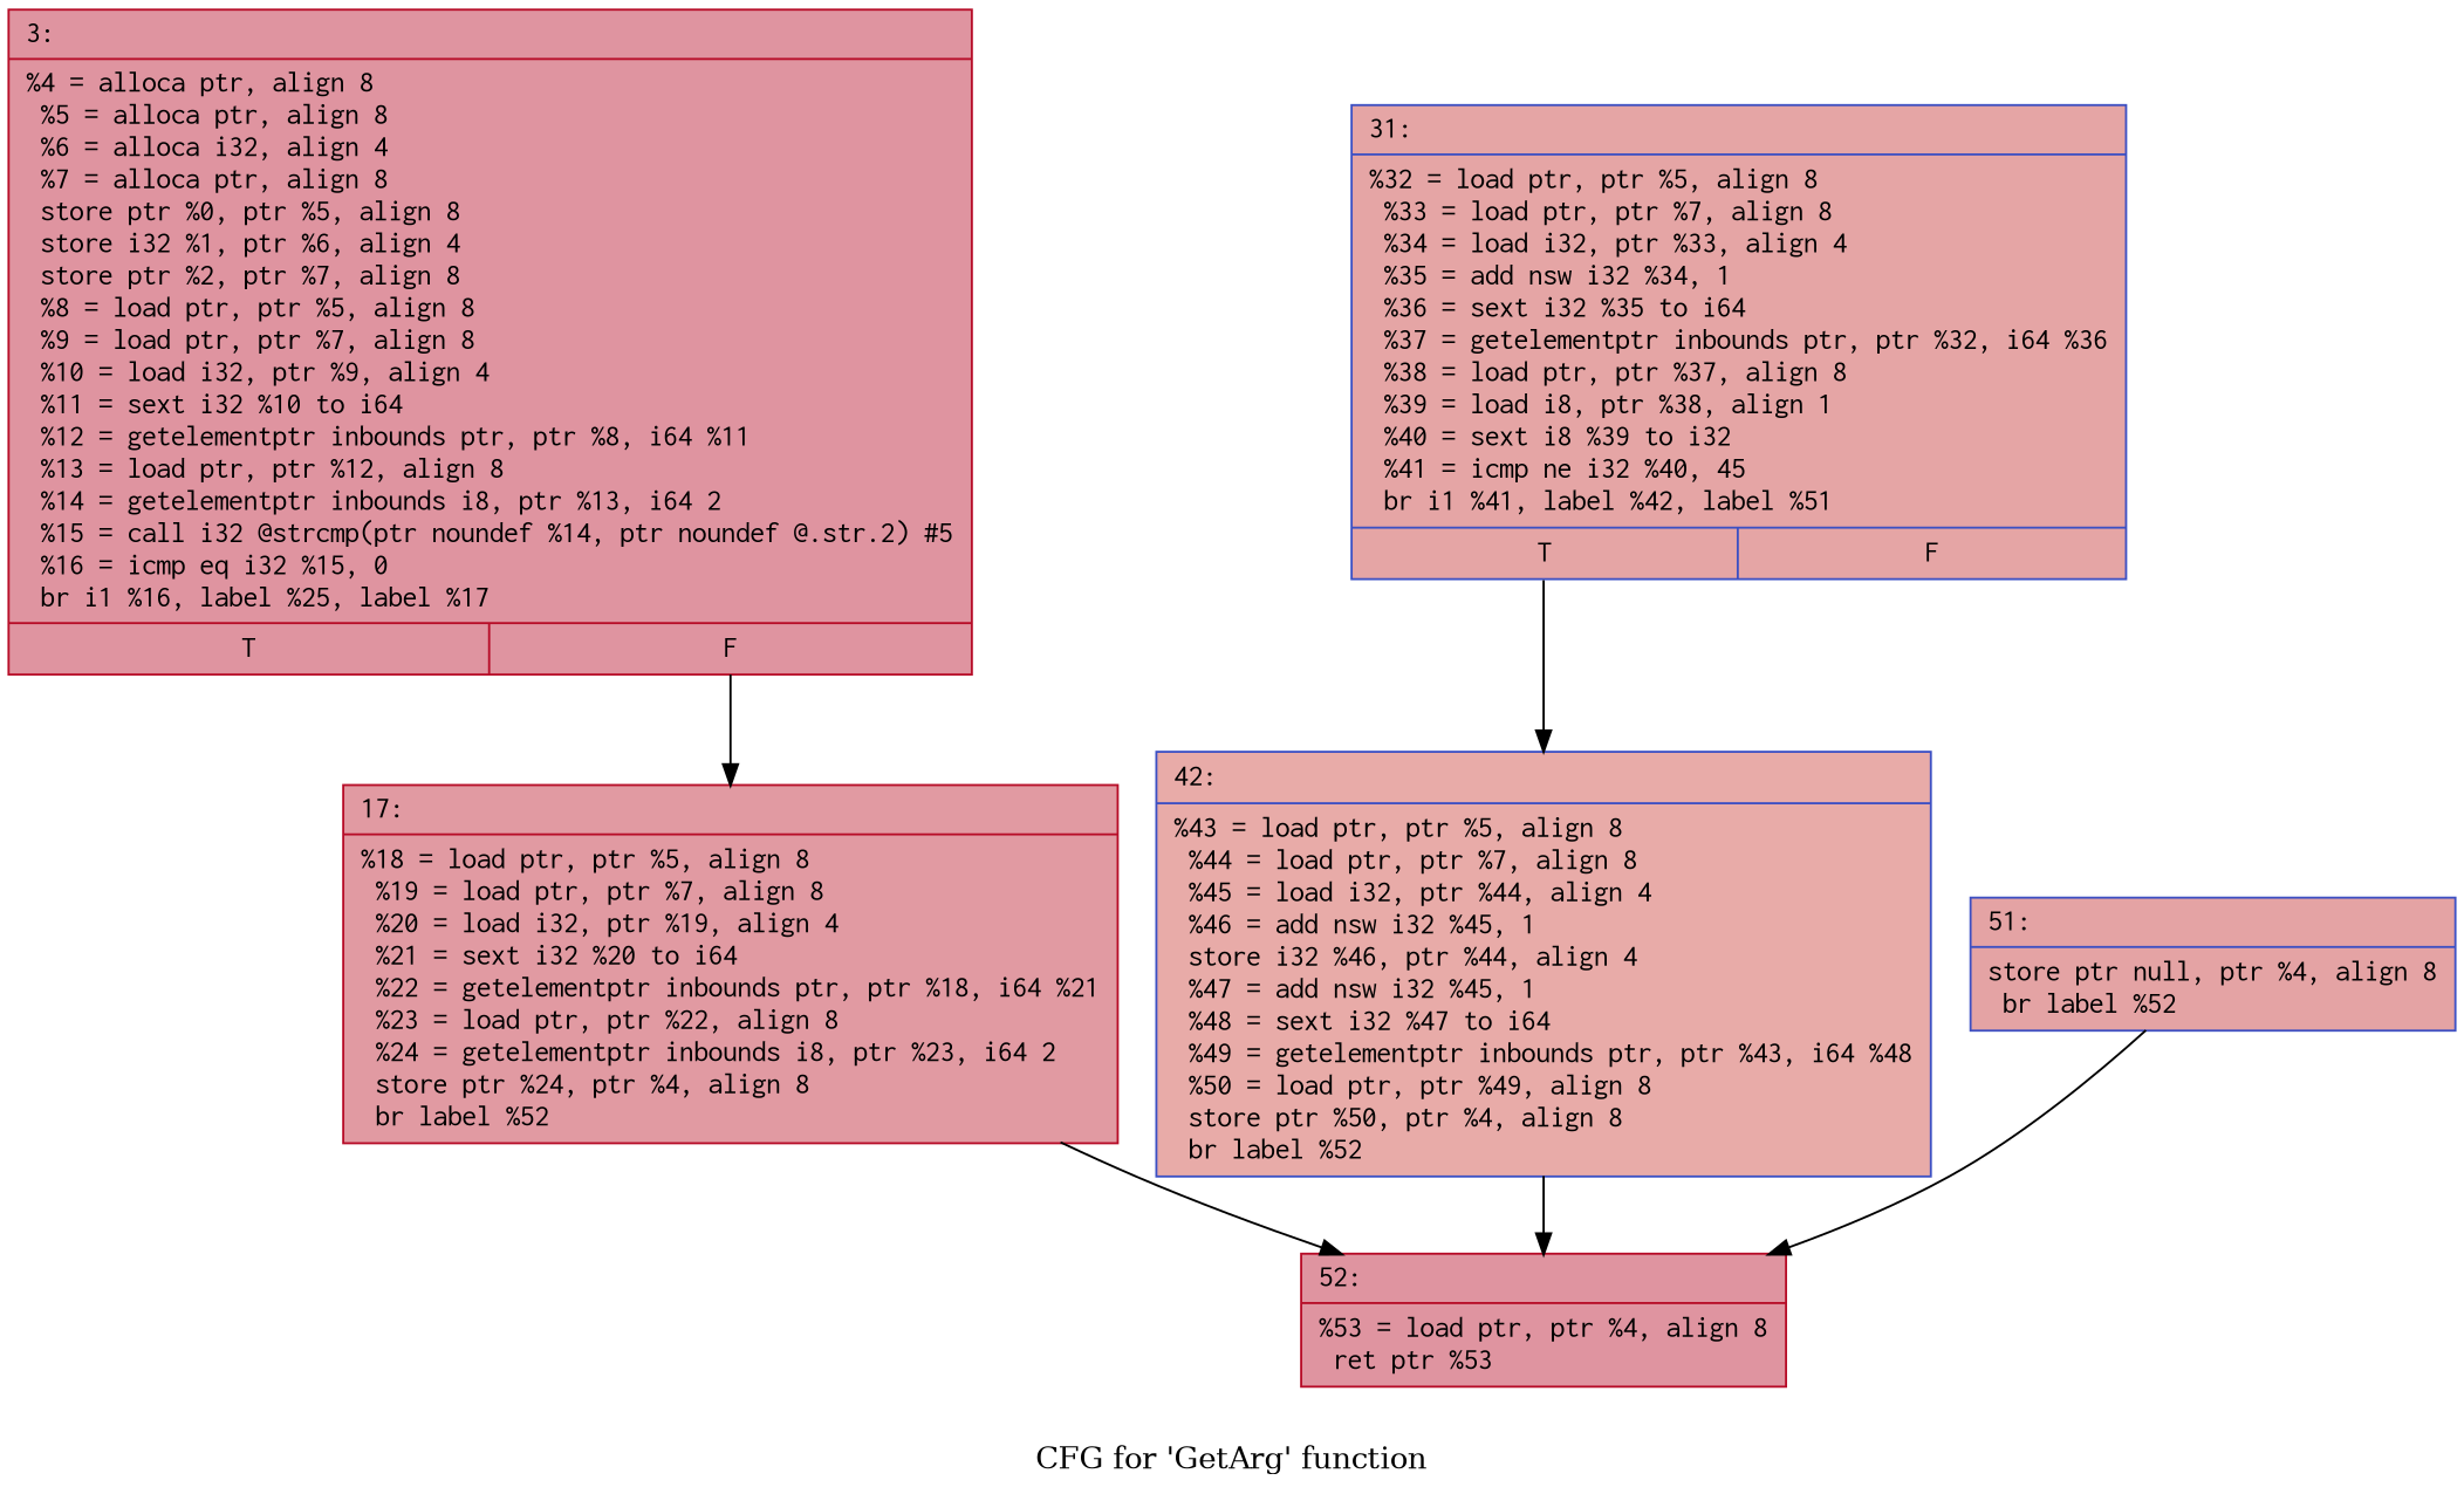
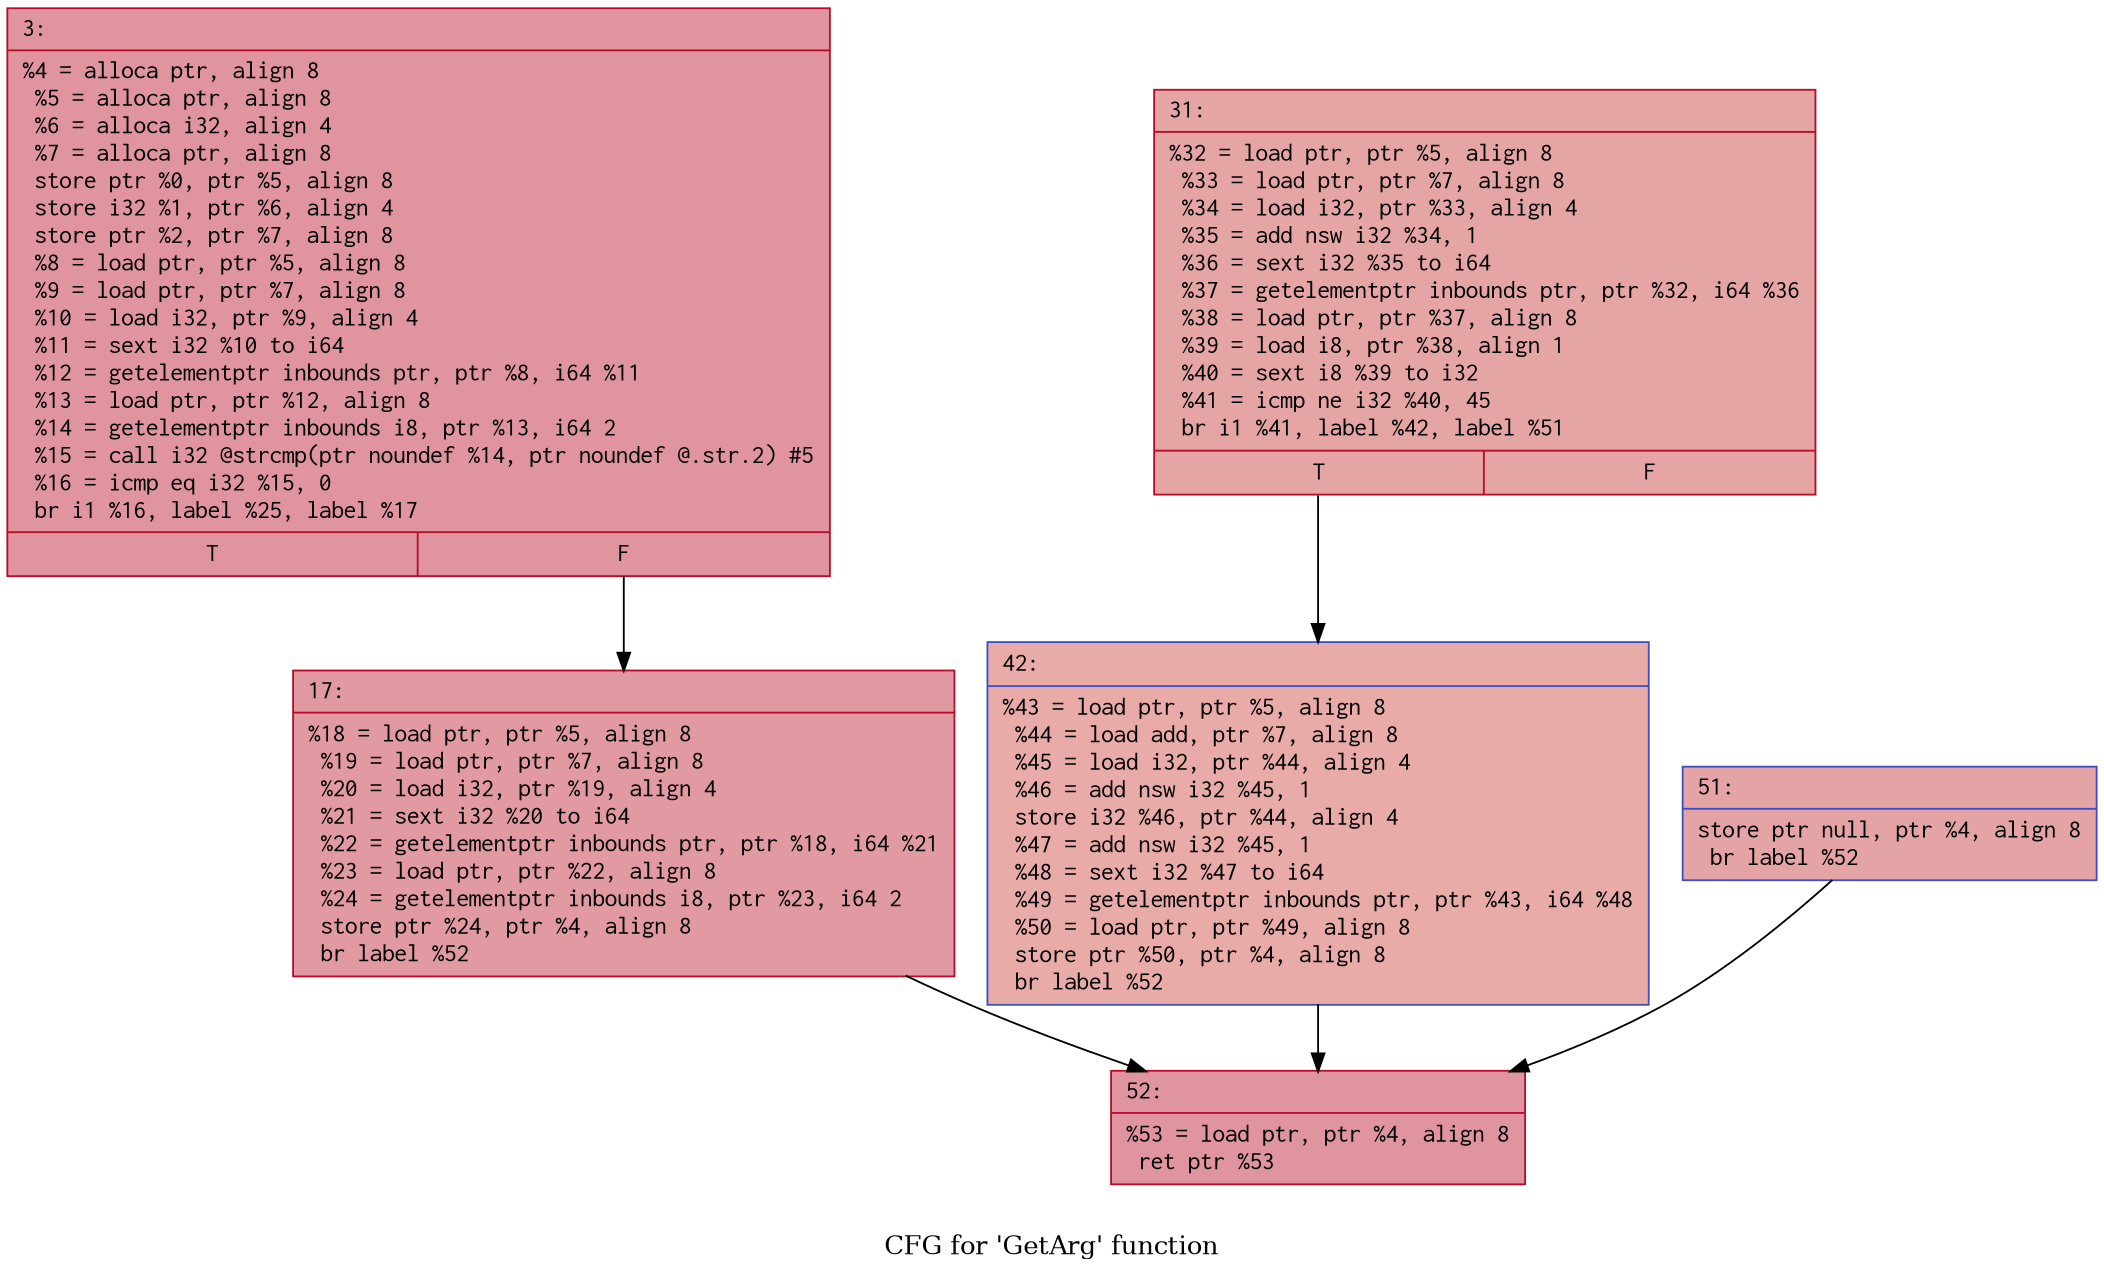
  digraph {
    label="CFG for 'GetArg' function"
    node [color="#b70d28ff" fillcolor="#b70d2870" fontname=Courier shape=record style=filled]
    n1 [label="{3:\l|  %4 = alloca ptr, align 8\l  %5 = alloca ptr, align 8\l  %6 = alloca i32, align 4\l  %7 = alloca ptr, align 8\l  store ptr %0, ptr %5, align 8\l  store i32 %1, ptr %6, align 4\l  store ptr %2, ptr %7, align 8\l  %8 = load ptr, ptr %5, align 8\l  %9 = load ptr, ptr %7, align 8\l  %10 = load i32, ptr %9, align 4\l  %11 = sext i32 %10 to i64\l  %12 = getelementptr inbounds ptr, ptr %8, i64 %11\l  %13 = load ptr, ptr %12, align 8\l  %14 = getelementptr inbounds i8, ptr %13, i64 2\l  %15 = call i32 @strcmp(ptr noundef %14, ptr noundef @.str.2) #5\l  %16 = icmp eq i32 %15, 0\l  br i1 %16, label %25, label %17\l|{<s0>T|<s1>F}}"]
    n2 [fillcolor="#bb1b2c70" label="{17:\l|  %18 = load ptr, ptr %5, align 8\l  %19 = load ptr, ptr %7, align 8\l  %20 = load i32, ptr %19, align 4\l  %21 = sext i32 %20 to i64\l  %22 = getelementptr inbounds ptr, ptr %18, i64 %21\l  %23 = load ptr, ptr %22, align 8\l  %24 = getelementptr inbounds i8, ptr %23, i64 2\l  store ptr %24, ptr %4, align 8\l  br label %52\l}"]
    n3 [label="{52:\l|  %53 = load ptr, ptr %4, align 8\l  ret ptr %53\l}"]
-   n4 [color="#3d50c3ff" fillcolor="#c5333470" label="{31:\l|  %32 = load ptr, ptr %5, align 8\l  %33 = load ptr, ptr %7, align 8\l  %34 = load i32, ptr %33, align 4\l  %35 = add nsw i32 %34, 1\l  %36 = sext i32 %35 to i64\l  %37 = getelementptr inbounds ptr, ptr %32, i64 %36\l  %38 = load ptr, ptr %37, align 8\l  %39 = load i8, ptr %38, align 1\l  %40 = sext i8 %39 to i32\l  %41 = icmp ne i32 %40, 45\l  br i1 %41, label %42, label %51\l|{<s0>T|<s1>F}}"]
-   n5 [color="#3d50c3ff" fillcolor="#cc403a70" label="{42:\l|  %43 = load ptr, ptr %5, align 8\l  %44 = load ptr, ptr %7, align 8\l  %45 = load i32, ptr %44, align 4\l  %46 = add nsw i32 %45, 1\l  store i32 %46, ptr %44, align 4\l  %47 = add nsw i32 %45, 1\l  %48 = sext i32 %47 to i64\l  %49 = getelementptr inbounds ptr, ptr %43, i64 %48\l  %50 = load ptr, ptr %49, align 8\l  store ptr %50, ptr %4, align 8\l  br label %52\l}"]
+   n4 [fillcolor="#c5333470" label="{31:\l|  %32 = load ptr, ptr %5, align 8\l  %33 = load ptr, ptr %7, align 8\l  %34 = load i32, ptr %33, align 4\l  %35 = add nsw i32 %34, 1\l  %36 = sext i32 %35 to i64\l  %37 = getelementptr inbounds ptr, ptr %32, i64 %36\l  %38 = load ptr, ptr %37, align 8\l  %39 = load i8, ptr %38, align 1\l  %40 = sext i8 %39 to i32\l  %41 = icmp ne i32 %40, 45\l  br i1 %41, label %42, label %51\l|{<s0>T|<s1>F}}"]
+   n5 [color="#3d50c3ff" fillcolor="#cc403a70" label="{42:\l|  %43 = load ptr, ptr %5, align 8\l  %44 = load add, ptr %7, align 8\l  %45 = load i32, ptr %44, align 4\l  %46 = add nsw i32 %45, 1\l  store i32 %46, ptr %44, align 4\l  %47 = add nsw i32 %45, 1\l  %48 = sext i32 %47 to i64\l  %49 = getelementptr inbounds ptr, ptr %43, i64 %48\l  %50 = load ptr, ptr %49, align 8\l  store ptr %50, ptr %4, align 8\l  br label %52\l}"]
    n6 [color="#3d50c3ff" fillcolor="#c32e3170" label="{51:\l|  store ptr null, ptr %4, align 8\l  br label %52\l}"]
    n1 -> n2 [tailport=s1]
    n2 -> n3
    n4 -> n5 [tailport=s0]
    n5 -> n3
    n6 -> n3
  }
